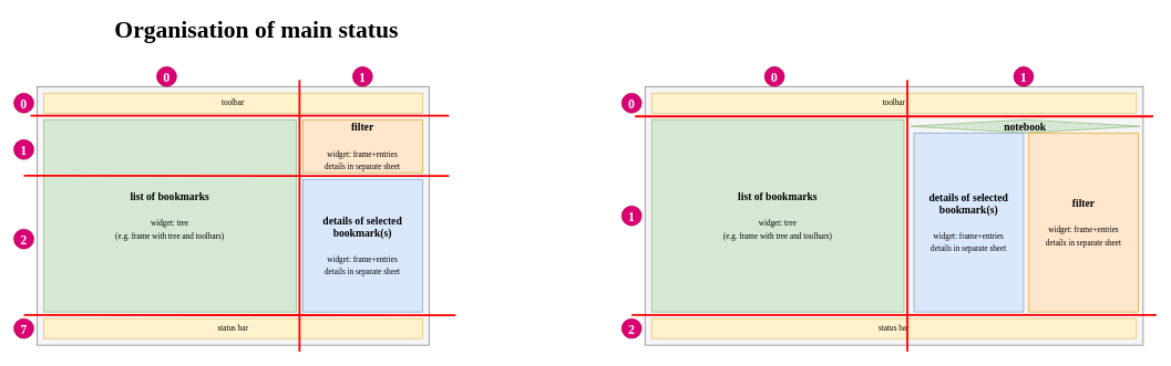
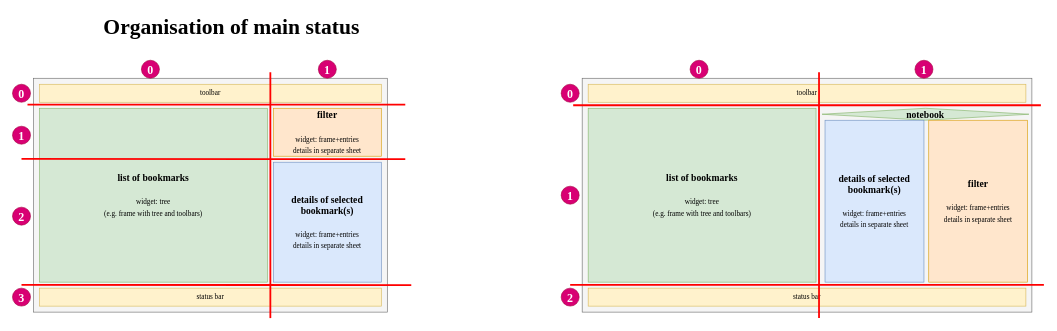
  <mxCell id="0" />
  <mxCell id="1" parent="0" />
  <mxCell id="2" value="" style="rounded=0;whiteSpace=wrap;html=1;fillColor=#f5f5f5;strokeColor=#666666;fontColor=#333333;fontFamily=Verdana;" parent="1" vertex="1"><mxGeometry x="970" y="130" width="750" height="390" as="geometry" /></mxCell>
  <mxCell id="3" value="&lt;div&gt;&lt;b&gt;notebook&lt;/b&gt;&lt;/div&gt;" style="rhombus;whiteSpace=wrap;html=1;fillColor=#d5e8d4;strokeColor=#82b366;labelPosition=center;verticalLabelPosition=middle;align=center;verticalAlign=middle;fontSize=16;fontFamily=Verdana;" parent="1" vertex="1"><mxGeometry x="1370" y="180" width="345" height="20" as="geometry" /></mxCell>
  <mxCell id="4" value="" style="rounded=0;whiteSpace=wrap;html=1;fillColor=#f5f5f5;strokeColor=#666666;fontColor=#333333;fontFamily=Verdana;" parent="1" vertex="1"><mxGeometry x="55" y="130" width="590" height="390" as="geometry" /></mxCell>
  <mxCell id="5" value="toolbar" style="rounded=0;whiteSpace=wrap;html=1;fillColor=#fff2cc;strokeColor=#d6b656;fontFamily=Verdana;" parent="1" vertex="1"><mxGeometry x="65" y="140" width="570" height="30" as="geometry" /></mxCell>
  <mxCell id="6" value="&lt;div&gt;&lt;b&gt;list of bookmarks&lt;/b&gt;&lt;/div&gt;&lt;div&gt;&lt;br&gt;&lt;/div&gt;&lt;font style=&quot;font-size: 12px&quot;&gt;widget: tree&lt;br&gt;(e.g. frame with tree and toolbars)&lt;/font&gt;" style="rounded=0;whiteSpace=wrap;html=1;fillColor=#d5e8d4;strokeColor=#82b366;labelPosition=center;verticalLabelPosition=middle;align=center;verticalAlign=middle;fontSize=16;fontFamily=Verdana;" parent="1" vertex="1"><mxGeometry x="65" y="180" width="380" height="290" as="geometry" /></mxCell>
  <mxCell id="7" value="&lt;div&gt;&lt;b&gt;filter&lt;/b&gt;&lt;/div&gt;&lt;div&gt;&lt;br&gt;&lt;/div&gt;&lt;div&gt;&lt;font style=&quot;font-size: 12px&quot;&gt;&lt;div style=&quot;font-size: 16px&quot;&gt;&lt;font style=&quot;font-size: 12px&quot;&gt;widget: frame+entries&lt;/font&gt;&lt;/div&gt;&lt;div style=&quot;font-size: 16px&quot;&gt;&lt;font style=&quot;font-size: 12px&quot;&gt;details in separate sheet&lt;/font&gt;&lt;/div&gt;&lt;/font&gt;&lt;/div&gt;" style="rounded=0;whiteSpace=wrap;html=1;fillColor=#ffe6cc;strokeColor=#d79b00;fontSize=16;fontFamily=Verdana;" parent="1" vertex="1"><mxGeometry x="455" y="180" width="180" height="80" as="geometry" /></mxCell>
  <mxCell id="8" value="&lt;div&gt;&lt;b&gt;details of selected bookmark(s)&lt;/b&gt;&lt;/div&gt;&lt;div&gt;&lt;br&gt;&lt;font style=&quot;font-size: 12px&quot;&gt;widget: frame+entries&lt;/font&gt;&lt;/div&gt;&lt;div&gt;&lt;font style=&quot;font-size: 12px&quot;&gt;details in separate sheet&lt;/font&gt;&lt;br&gt;&lt;/div&gt;" style="rounded=0;whiteSpace=wrap;html=1;fillColor=#dae8fc;strokeColor=#6c8ebf;fontSize=16;fontFamily=Verdana;" parent="1" vertex="1"><mxGeometry x="455" y="270" width="180" height="200" as="geometry" /></mxCell>
  <mxCell id="9" value="" style="endArrow=none;html=1;strokeWidth=3;strokeColor=#FF0000;fontFamily=Verdana;" parent="1" edge="1"><mxGeometry width="50" height="50" relative="1" as="geometry"><mxPoint x="675" y="174" as="sourcePoint" /><mxPoint x="45" y="174" as="targetPoint" /></mxGeometry></mxCell>
  <mxCell id="10" value="" style="endArrow=none;html=1;strokeWidth=3;strokeColor=#FF0000;fontFamily=Verdana;" parent="1" edge="1"><mxGeometry width="50" height="50" relative="1" as="geometry"><mxPoint x="675" y="265" as="sourcePoint" /><mxPoint x="35" y="264.5" as="targetPoint" /></mxGeometry></mxCell>
  <mxCell id="11" value="0" style="ellipse;whiteSpace=wrap;html=1;aspect=fixed;fillColor=#d80073;strokeColor=#A50040;fontColor=#ffffff;fontStyle=1;fontSize=20;fontFamily=Verdana;" parent="1" vertex="1"><mxGeometry x="20" y="140" width="30" height="30" as="geometry" /></mxCell>
  <mxCell id="12" value="1" style="ellipse;whiteSpace=wrap;html=1;aspect=fixed;fillColor=#d80073;strokeColor=#A50040;fontColor=#ffffff;fontStyle=1;fontSize=20;fontFamily=Verdana;" parent="1" vertex="1"><mxGeometry x="20" y="210" width="30" height="30" as="geometry" /></mxCell>
  <mxCell id="13" value="2" style="ellipse;whiteSpace=wrap;html=1;aspect=fixed;fillColor=#d80073;strokeColor=#A50040;fontColor=#ffffff;fontStyle=1;fontSize=20;fontFamily=Verdana;" parent="1" vertex="1"><mxGeometry x="20" y="345" width="30" height="30" as="geometry" /></mxCell>
  <mxCell id="14" value="0" style="ellipse;whiteSpace=wrap;html=1;aspect=fixed;fillColor=#d80073;strokeColor=#A50040;fontColor=#ffffff;fontStyle=1;fontSize=20;fontFamily=Verdana;" parent="1" vertex="1"><mxGeometry x="235" width="30" height="30" as="geometry" y="100" /></mxCell>
  <mxCell id="15" value="1" style="ellipse;whiteSpace=wrap;html=1;aspect=fixed;fillColor=#d80073;strokeColor=#A50040;fontColor=#ffffff;fontStyle=1;fontSize=20;fontFamily=Verdana;" parent="1" vertex="1"><mxGeometry x="530" width="30" height="30" as="geometry" y="100" /></mxCell>
  <mxCell id="16" value="Organisation of main status" style="text;html=1;resizable=0;points=[];autosize=1;align=left;verticalAlign=top;spacingTop=-4;fontSize=36;fontFamily=Verdana;fontStyle=1" parent="1" vertex="1"><mxGeometry x="170" y="20" width="190" height="20" as="geometry" /></mxCell>
  <mxCell id="17" value="status bar" style="rounded=0;whiteSpace=wrap;html=1;fillColor=#fff2cc;strokeColor=#d6b656;fontFamily=Verdana;" parent="1" vertex="1"><mxGeometry x="65" y="480" width="570" height="30" as="geometry" /></mxCell>
  <mxCell id="18" value="" style="endArrow=none;html=1;strokeWidth=3;strokeColor=#FF0000;fontFamily=Verdana;" parent="1" edge="1"><mxGeometry width="50" height="50" relative="1" as="geometry"><mxPoint x="685" y="475" as="sourcePoint" /><mxPoint x="35" y="474.5" as="targetPoint" /></mxGeometry></mxCell>
  <mxCell id="19" value="" style="endArrow=none;html=1;strokeWidth=3;strokeColor=#FF0000;fontFamily=Verdana;" parent="1" edge="1"><mxGeometry width="50" height="50" relative="1" as="geometry"><mxPoint x="450" y="120" as="sourcePoint" /><mxPoint x="450" y="530" as="targetPoint" /></mxGeometry></mxCell>
- <mxCell id="20" value="7" style="ellipse;whiteSpace=wrap;html=1;aspect=fixed;fillColor=#d80073;strokeColor=#A50040;fontColor=#ffffff;fontStyle=1;fontSize=20;fontFamily=Verdana;" parent="1" vertex="1"><mxGeometry x="20" y="480" width="30" height="30" as="geometry" /></mxCell>
+ <mxCell id="20" value="3" style="ellipse;whiteSpace=wrap;html=1;aspect=fixed;fillColor=#d80073;strokeColor=#A50040;fontColor=#ffffff;fontStyle=1;fontSize=20;fontFamily=Verdana;" parent="1" vertex="1"><mxGeometry x="20" y="480" width="30" height="30" as="geometry" /></mxCell>
  <mxCell id="21" value="toolbar" style="rounded=0;whiteSpace=wrap;html=1;fillColor=#fff2cc;strokeColor=#d6b656;fontFamily=Verdana;" parent="1" vertex="1"><mxGeometry x="980" y="140" width="730" height="30" as="geometry" /></mxCell>
  <mxCell id="22" value="&lt;div&gt;&lt;b&gt;list of bookmarks&lt;/b&gt;&lt;/div&gt;&lt;div&gt;&lt;br&gt;&lt;/div&gt;&lt;font style=&quot;font-size: 12px&quot;&gt;widget: tree&lt;br&gt;(e.g. frame with tree and toolbars)&lt;/font&gt;" style="rounded=0;whiteSpace=wrap;html=1;fillColor=#d5e8d4;strokeColor=#82b366;labelPosition=center;verticalLabelPosition=middle;align=center;verticalAlign=middle;fontSize=16;fontFamily=Verdana;" parent="1" vertex="1"><mxGeometry x="980" y="180" width="380" height="290" as="geometry" /></mxCell>
  <mxCell id="23" value="&lt;div&gt;&lt;b&gt;filter&lt;/b&gt;&lt;/div&gt;&lt;div&gt;&lt;br&gt;&lt;/div&gt;&lt;div&gt;&lt;font style=&quot;font-size: 12px&quot;&gt;&lt;div style=&quot;font-size: 16px&quot;&gt;&lt;font style=&quot;font-size: 12px&quot;&gt;widget: frame+entries&lt;/font&gt;&lt;/div&gt;&lt;div style=&quot;font-size: 16px&quot;&gt;&lt;font style=&quot;font-size: 12px&quot;&gt;details in separate sheet&lt;/font&gt;&lt;/div&gt;&lt;/font&gt;&lt;/div&gt;" style="rounded=0;whiteSpace=wrap;html=1;fillColor=#ffe6cc;strokeColor=#d79b00;fontSize=16;fontFamily=Verdana;" parent="1" vertex="1"><mxGeometry x="1548" y="200" width="165" height="270" as="geometry" /></mxCell>
  <mxCell id="24" value="0" style="ellipse;whiteSpace=wrap;html=1;aspect=fixed;fillColor=#d80073;strokeColor=#A50040;fontColor=#ffffff;fontStyle=1;fontSize=20;fontFamily=Verdana;" parent="1" vertex="1"><mxGeometry x="935" y="140" width="30" height="30" as="geometry" /></mxCell>
  <mxCell id="25" value="1" style="ellipse;whiteSpace=wrap;html=1;aspect=fixed;fillColor=#d80073;strokeColor=#A50040;fontColor=#ffffff;fontStyle=1;fontSize=20;fontFamily=Verdana;" parent="1" vertex="1"><mxGeometry x="935" y="310" width="30" height="30" as="geometry" /></mxCell>
  <mxCell id="26" value="0" style="ellipse;whiteSpace=wrap;html=1;aspect=fixed;fillColor=#d80073;strokeColor=#A50040;fontColor=#ffffff;fontStyle=1;fontSize=20;fontFamily=Verdana;" parent="1" vertex="1"><mxGeometry x="1150" width="30" height="30" as="geometry" y="100" /></mxCell>
  <mxCell id="27" value="1" style="ellipse;whiteSpace=wrap;html=1;aspect=fixed;fillColor=#d80073;strokeColor=#A50040;fontColor=#ffffff;fontStyle=1;fontSize=20;fontFamily=Verdana;" parent="1" vertex="1"><mxGeometry x="1525" width="30" height="30" as="geometry" y="100" /></mxCell>
  <mxCell id="28" value="status bar" style="rounded=0;whiteSpace=wrap;html=1;fillColor=#fff2cc;strokeColor=#d6b656;fontFamily=Verdana;" parent="1" vertex="1"><mxGeometry x="980" y="480" width="730" height="30" as="geometry" /></mxCell>
  <mxCell id="29" value="" style="endArrow=none;html=1;strokeWidth=3;strokeColor=#FF0000;fontFamily=Verdana;" parent="1" edge="1"><mxGeometry width="50" height="50" relative="1" as="geometry"><mxPoint x="1740" y="474.5" as="sourcePoint" /><mxPoint x="950" y="474.5" as="targetPoint" /></mxGeometry></mxCell>
  <mxCell id="30" value="" style="endArrow=none;html=1;strokeWidth=3;strokeColor=#FF0000;fontFamily=Verdana;" parent="1" edge="1"><mxGeometry width="50" height="50" relative="1" as="geometry"><mxPoint x="1365" y="120" as="sourcePoint" /><mxPoint x="1365" y="530" as="targetPoint" /></mxGeometry></mxCell>
  <mxCell id="31" value="2" style="ellipse;whiteSpace=wrap;html=1;aspect=fixed;fillColor=#d80073;strokeColor=#A50040;fontColor=#ffffff;fontStyle=1;fontSize=20;fontFamily=Verdana;" parent="1" vertex="1"><mxGeometry x="935" y="480" width="30" height="30" as="geometry" /></mxCell>
  <mxCell id="32" value="&lt;div&gt;&lt;b&gt;details of selected bookmark(s)&lt;/b&gt;&lt;/div&gt;&lt;div&gt;&lt;br&gt;&lt;font style=&quot;font-size: 12px&quot;&gt;widget: frame+entries&lt;/font&gt;&lt;/div&gt;&lt;div&gt;&lt;font style=&quot;font-size: 12px&quot;&gt;details in separate sheet&lt;/font&gt;&lt;br&gt;&lt;/div&gt;" style="rounded=0;whiteSpace=wrap;html=1;fillColor=#dae8fc;strokeColor=#6c8ebf;fontSize=16;fontFamily=Verdana;" parent="1" vertex="1"><mxGeometry x="1375" y="200" width="165" height="270" as="geometry" /></mxCell>
  <mxCell id="33" value="" style="endArrow=none;html=1;strokeWidth=3;strokeColor=#FF0000;fontFamily=Verdana;" parent="1" edge="1"><mxGeometry width="50" height="50" relative="1" as="geometry"><mxPoint x="1735" y="175" as="sourcePoint" /><mxPoint x="955" y="175" as="targetPoint" /></mxGeometry></mxCell>
